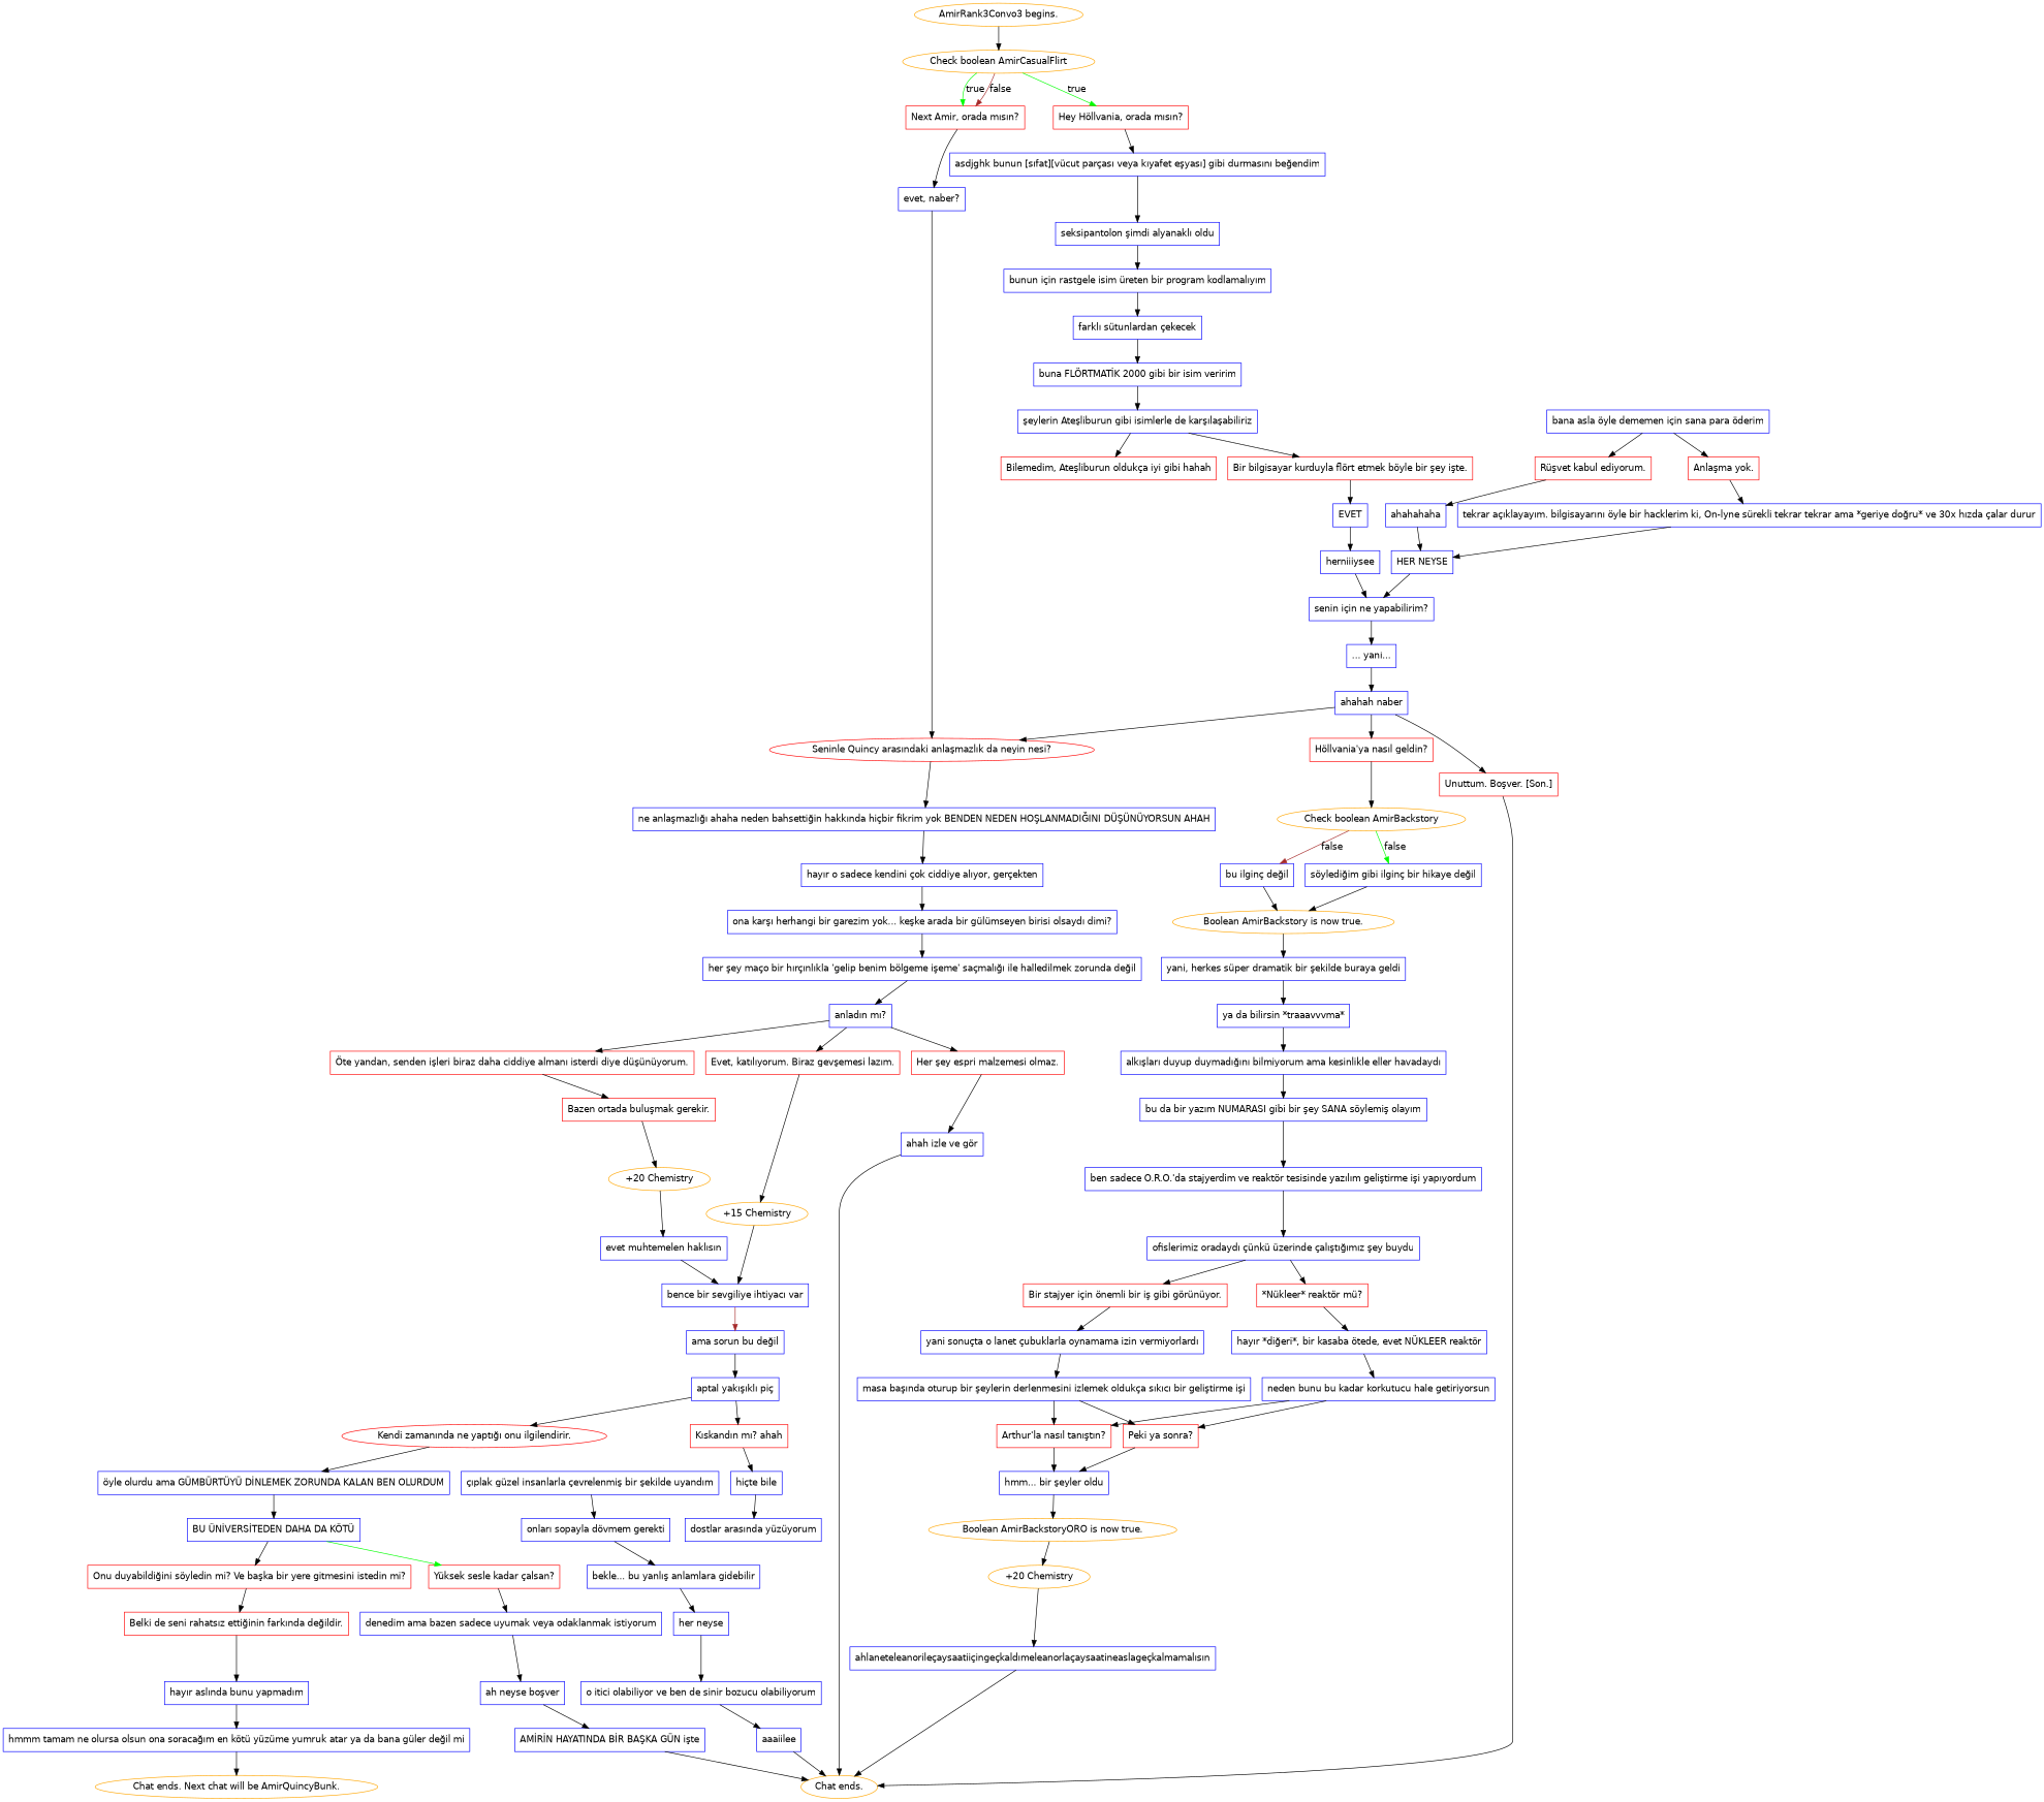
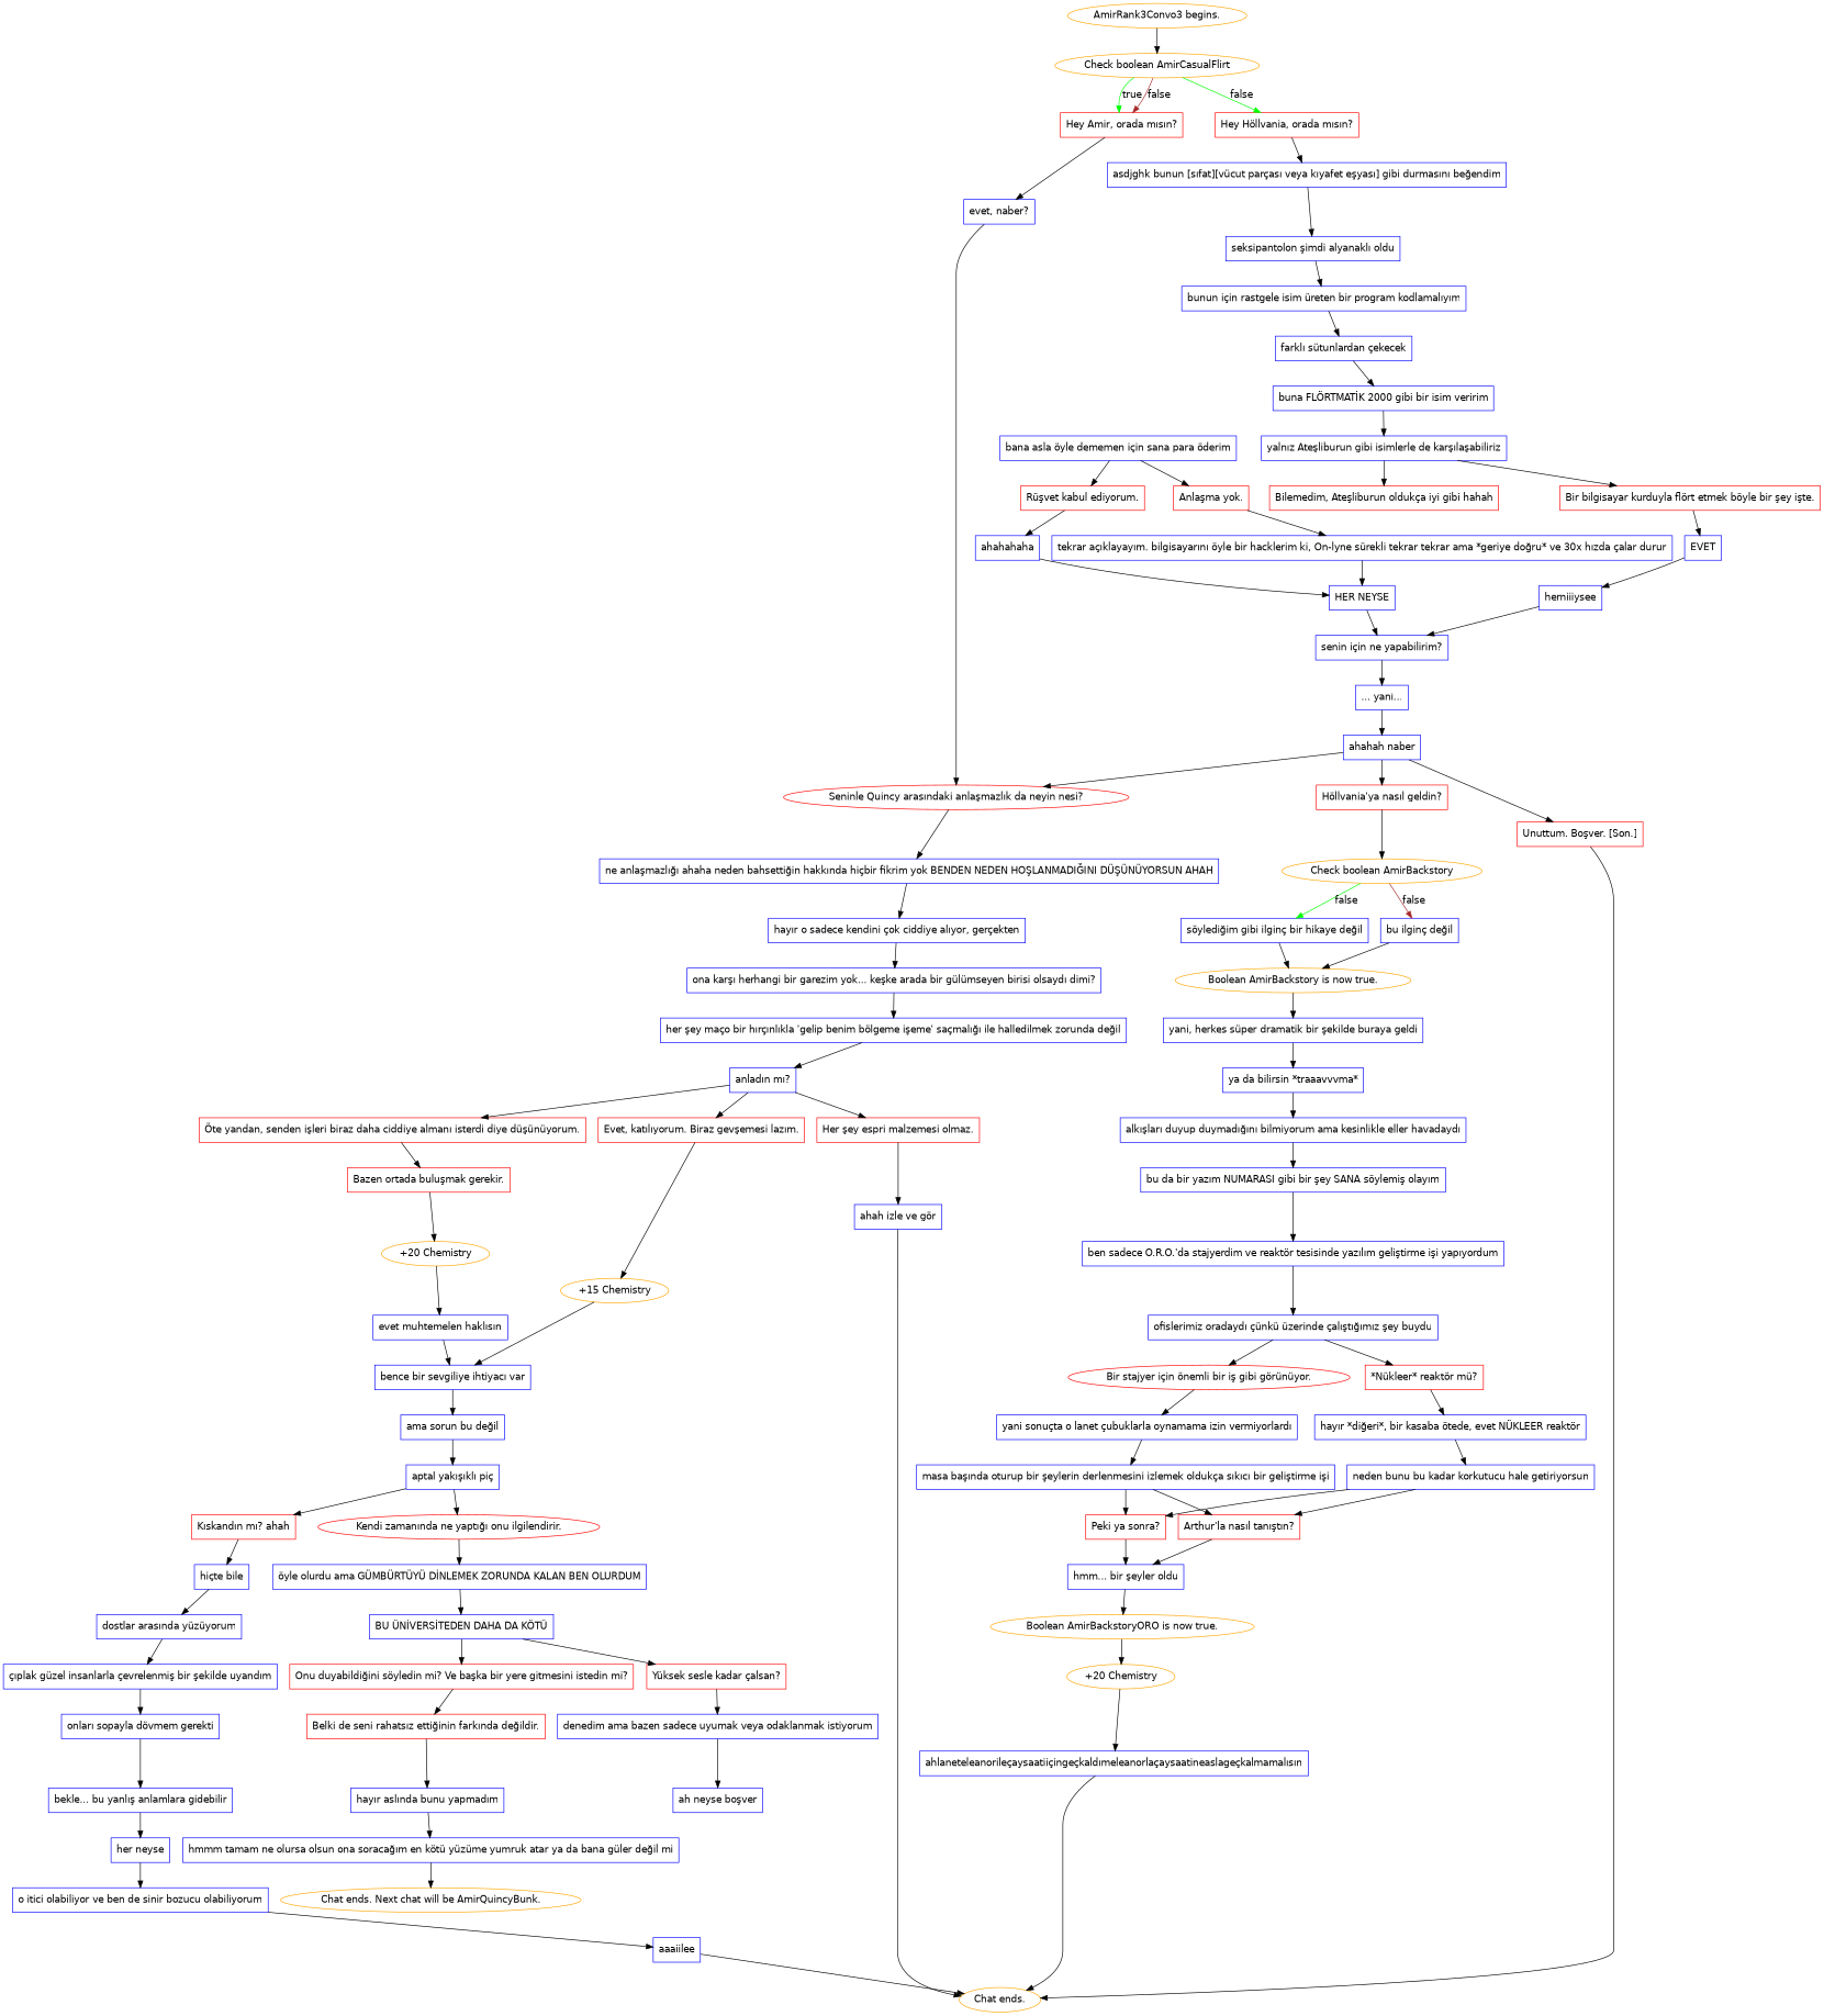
  digraph {
    fontname="DejaVu Sans"
    node [color=blue fontname="DejaVu Sans" shape=box]
    edge [fontname="DejaVu Sans"]
    "AmirRank3Convo3 begins." [color=orange shape=""]
    n2 [color=orange label="Check boolean AmirCasualFlirt" shape=""]
    n3 [color=red label="Hey Höllvania, orada mısın?"]
-   n4 [color=red label="Next Amir, orada mısın?"]
+   n4 [color=red label="Hey Amir, orada mısın?"]
    n5 [label="asdjghk bunun [sıfat][vücut parçası veya kıyafet eşyası] gibi durmasını beğendim"]
    n6 [label="evet, naber?"]
    n7 [label="seksipantolon şimdi alyanaklı oldu"]
    n8 [color=red label="Seninle Quincy arasındaki anlaşmazlık da neyin nesi?" shape=ellipse]
    n9 [label="bunun için rastgele isim üreten bir program kodlamalıyım"]
    n10 [label="ne anlaşmazlığı ahaha neden bahsettiğin hakkında hiçbir fikrim yok BENDEN NEDEN HOŞLANMADIĞINI DÜŞÜNÜYORSUN AHAH"]
    n11 [label="farklı sütunlardan çekecek"]
    n12 [label="hayır o sadece kendini çok ciddiye alıyor, gerçekten"]
    n13 [label="buna FLÖRTMATİK 2000 gibi bir isim veririm"]
    n14 [label="ona karşı herhangi bir garezim yok... keşke arada bir gülümseyen birisi olsaydı dimi?"]
-   n15 [label="şeylerin Ateşliburun gibi isimlerle de karşılaşabiliriz"]
+   n15 [label="yalnız Ateşliburun gibi isimlerle de karşılaşabiliriz"]
    n16 [label="her şey maço bir hırçınlıkla 'gelip benim bölgeme işeme' saçmalığı ile halledilmek zorunda değil"]
    n17 [color=red label="Bilemedim, Ateşliburun oldukça iyi gibi hahah"]
    n18 [color=red label="Bir bilgisayar kurduyla flört etmek böyle bir şey işte."]
    n19 [label="anladın mı?"]
    n20 [label=EVET]
    n21 [color=red label="Öte yandan, senden işleri biraz daha ciddiye almanı isterdi diye düşünüyorum."]
    n22 [color=red label="Evet, katılıyorum. Biraz gevşemesi lazım."]
    n23 [color=red label="Her şey espri malzemesi olmaz."]
    n24 [label=herniiiysee]
    n25 [color=red label="Bazen ortada buluşmak gerekir."]
    n26 [color=orange label="+15 Chemistry" shape=""]
    n27 [label="ahah izle ve gör"]
    n28 [label="bana asla öyle dememen için sana para öderim"]
    n29 [color=red label="Rüşvet kabul ediyorum."]
    n30 [color=red label="Anlaşma yok."]
    n31 [label="senin için ne yapabilirim?"]
    n32 [color=orange label="+20 Chemistry" shape=""]
    n33 [label="bence bir sevgiliye ihtiyacı var"]
    "Chat ends." [color=orange shape=""]
    n35 [label=ahahahaha]
    n36 [label="tekrar açıklayayım. bilgisayarını öyle bir hacklerim ki, On-lyne sürekli tekrar tekrar ama *geriye doğru* ve 30x hızda çalar durur"]
    n37 [label="... yani..."]
    n38 [label="evet muhtemelen haklısın"]
    n39 [label="ama sorun bu değil"]
    n40 [label="HER NEYSE"]
    n41 [label="ahahah naber"]
    n42 [label="aptal yakışıklı piç"]
    n43 [color=red label="Höllvania'ya nasıl geldin?"]
    n44 [color=red label="Unuttum. Boşver. [Son.]"]
    n45 [color=red label="Kıskandın mı? ahah"]
    n46 [color=red label="Kendi zamanında ne yaptığı onu ilgilendirir." shape=ellipse]
    n47 [color=orange label="Check boolean AmirBackstory" shape=""]
    n48 [label="hiçte bile"]
    n49 [label="öyle olurdu ama GÜMBÜRTÜYÜ DİNLEMEK ZORUNDA KALAN BEN OLURDUM"]
    n50 [label="söylediğim gibi ilginç bir hikaye değil"]
    n51 [label="bu ilginç değil"]
    n52 [label="dostlar arasında yüzüyorum"]
    n53 [label="BU ÜNİVERSİTEDEN DAHA DA KÖTÜ"]
    n54 [color=orange label="Boolean AmirBackstory is now true." shape=""]
    n55 [label="çıplak güzel insanlarla çevrelenmiş bir şekilde uyandım"]
    n56 [color=red label="Onu duyabildiğini söyledin mi? Ve başka bir yere gitmesini istedin mi?"]
    n57 [color=red label="Yüksek sesle kadar çalsan?"]
    n58 [label="yani, herkes süper dramatik bir şekilde buraya geldi"]
    n59 [label="onları sopayla dövmem gerekti"]
    n60 [color=red label="Belki de seni rahatsız ettiğinin farkında değildir."]
    n61 [label="denedim ama bazen sadece uyumak veya odaklanmak istiyorum"]
    n62 [label="ya da bilirsin *traaavvvma*"]
    n63 [label="bekle... bu yanlış anlamlara gidebilir"]
    n64 [label="hayır aslında bunu yapmadım"]
    n65 [label="ah neyse boşver"]
    n66 [label="alkışları duyup duymadığını bilmiyorum ama kesinlikle eller havadaydı"]
    n67 [label="her neyse"]
    n68 [label="hmmm tamam ne olursa olsun ona soracağım en kötü yüzüme yumruk atar ya da bana güler değil mi"]
-   n69 [label="AMİRİN HAYATINDA BİR BAŞKA GÜN işte"]
    n70 [label="bu da bir yazım NUMARASI gibi bir şey SANA söylemiş olayım"]
    n71 [label="o itici olabiliyor ve ben de sinir bozucu olabiliyorum"]
    "Chat ends. Next chat will be AmirQuincyBunk." [color=orange shape=""]
    n73 [label="ben sadece O.R.O.'da stajyerdim ve reaktör tesisinde yazılım geliştirme işi yapıyordum"]
    n74 [label=aaaiilee]
    n75 [label="ofislerimiz oradaydı çünkü üzerinde çalıştığımız şey buydu"]
    n76 [color=red label="*Nükleer* reaktör mü?"]
-   n77 [color=red label="Bir stajyer için önemli bir iş gibi görünüyor."]
+   n77 [color=red label="Bir stajyer için önemli bir iş gibi görünüyor." shape=ellipse]
    n78 [label="hayır *diğeri*, bir kasaba ötede, evet NÜKLEER reaktör"]
    n79 [label="yani sonuçta o lanet çubuklarla oynamama izin vermiyorlardı"]
    n80 [label="neden bunu bu kadar korkutucu hale getiriyorsun"]
    n81 [label="masa başında oturup bir şeylerin derlenmesini izlemek oldukça sıkıcı bir geliştirme işi"]
    n82 [color=red label="Peki ya sonra?"]
    n83 [color=red label="Arthur'la nasıl tanıştın?"]
    n84 [label="hmm... bir şeyler oldu"]
    n85 [color=orange label="Boolean AmirBackstoryORO is now true." shape=""]
    n86 [color=orange label="+20 Chemistry" shape=""]
    n87 [label="ahlaneteleanorileçaysaatiiçingeçkaldımeleanorlaçaysaatineaslageçkalmamalısın"]
    "AmirRank3Convo3 begins." -> n2
-   n2 -> n3 [color=green label=true]
+   n2 -> n3 [color=green label=false]
    n2 -> n4 [color=green label=true]
    n2 -> n4 [color=brown label=false]
    n3 -> n5
    n4 -> n6
    n5 -> n7
    n6 -> n8
    n7 -> n9
    n8 -> n10
    n9 -> n11
    n10 -> n12
    n11 -> n13
    n12 -> n14
    n13 -> n15
    n14 -> n16
    n15 -> n17
    n15 -> n18
    n16 -> n19
    n18 -> n20
    n19 -> n21
    n19 -> n22
    n19 -> n23
    n20 -> n24
    n21 -> n25
    n22 -> n26
    n23 -> n27
    n24 -> n31
    n25 -> n32
    n26 -> n33
    n27 -> "Chat ends."
    n28 -> n29
    n28 -> n30
    n29 -> n35
    n30 -> n36
    n31 -> n37
    n32 -> n38
-   n33 -> n39 [color=brown]
+   n33 -> n39
    n35 -> n40
    n36 -> n40
    n37 -> n41
    n38 -> n33
    n39 -> n42
    n40 -> n31
    n41 -> n8
    n41 -> n43
    n41 -> n44
    n42 -> n45
    n42 -> n46
    n43 -> n47
    n44 -> "Chat ends."
    n45 -> n48
    n46 -> n49
    n47 -> n50 [color=green label=false]
    n47 -> n51 [color=brown label=false]
    n48 -> n52
    n49 -> n53
    n50 -> n54
    n51 -> n54
+   n52 -> n55
    n53 -> n56
-   n53 -> n57 [color=green]
+   n53 -> n57
    n54 -> n58
    n55 -> n59
    n56 -> n60
    n57 -> n61
    n58 -> n62
    n59 -> n63
    n60 -> n64
    n61 -> n65
    n62 -> n66
    n63 -> n67
    n64 -> n68
-   n65 -> n69
    n66 -> n70
    n67 -> n71
    n68 -> "Chat ends. Next chat will be AmirQuincyBunk."
-   n69 -> "Chat ends."
    n70 -> n73
    n71 -> n74
    n73 -> n75
    n74 -> "Chat ends."
    n75 -> n76
    n75 -> n77
    n76 -> n78
    n77 -> n79
    n78 -> n80
    n79 -> n81
    n80 -> n82
    n80 -> n83
    n81 -> n82
    n81 -> n83
    n82 -> n84
    n83 -> n84
    n84 -> n85
    n85 -> n86
    n86 -> n87
    n87 -> "Chat ends."
  }
